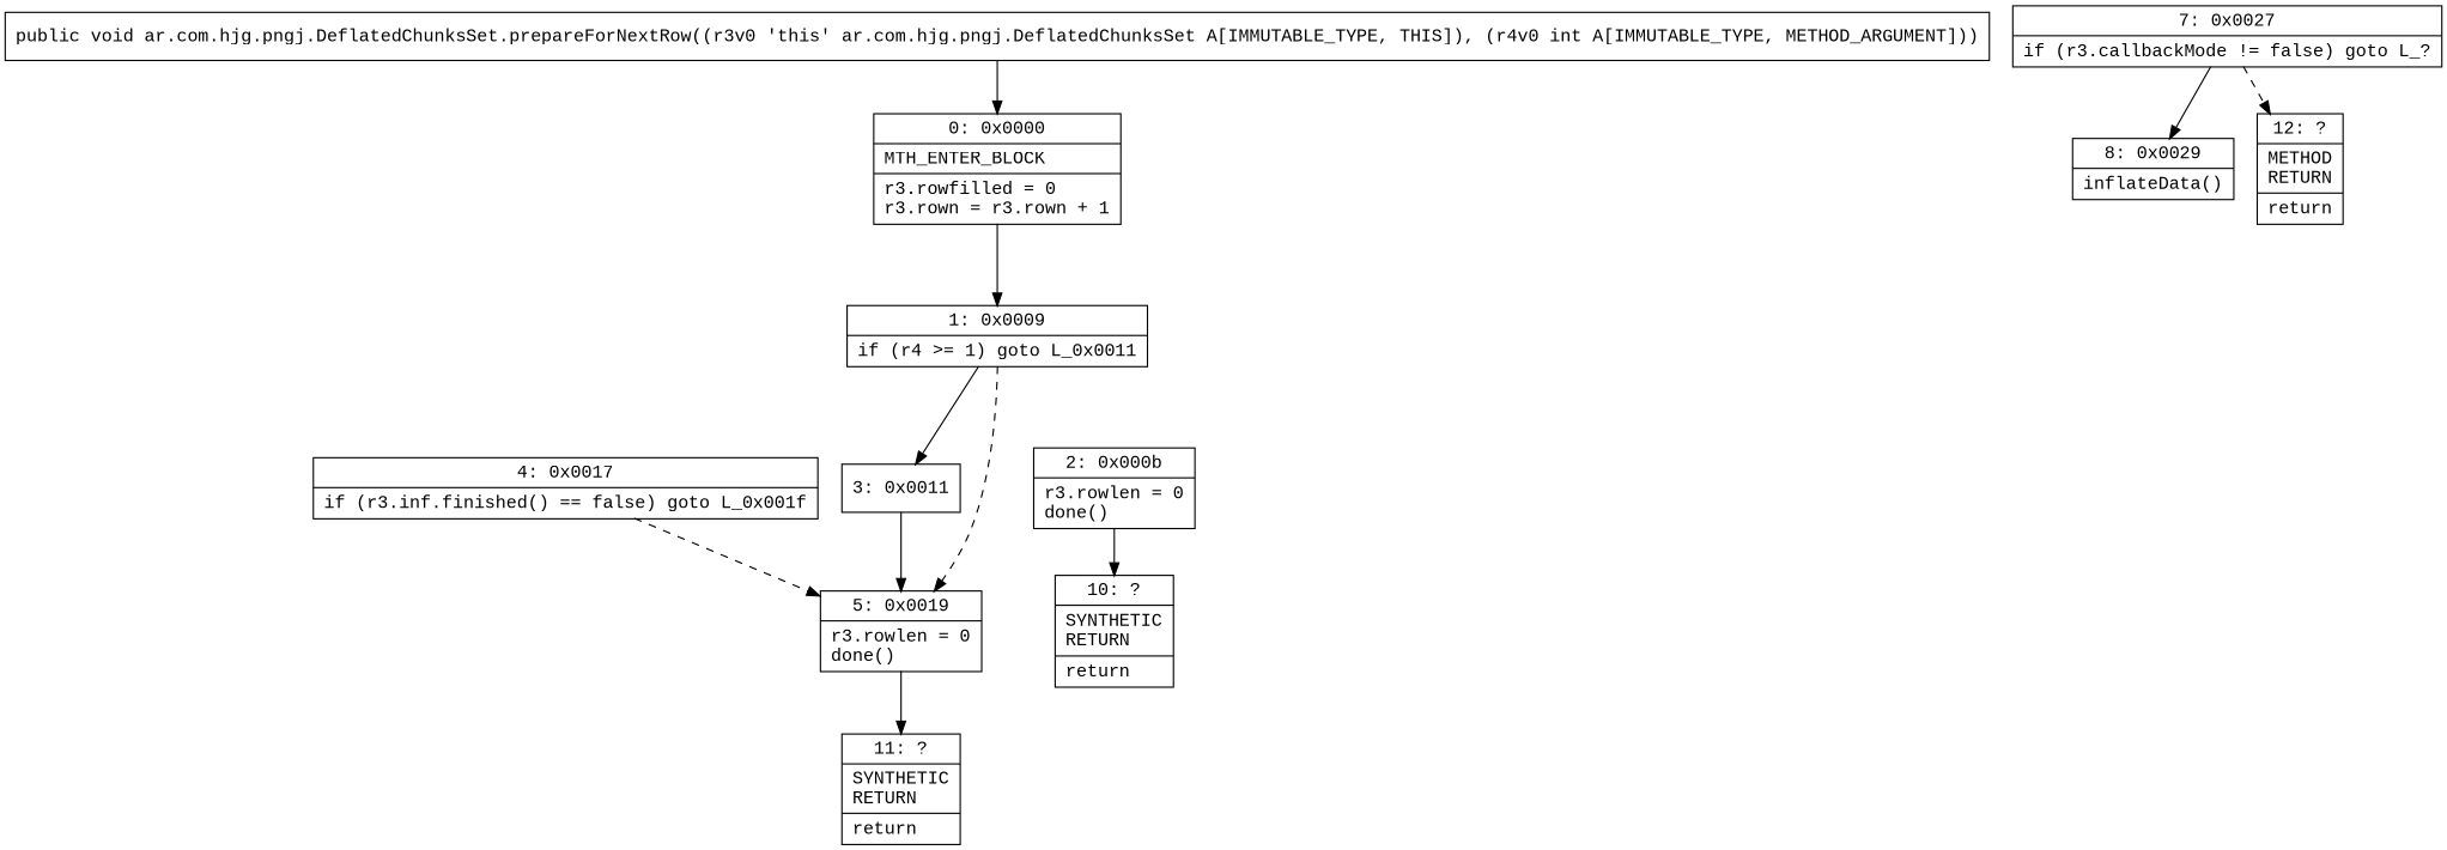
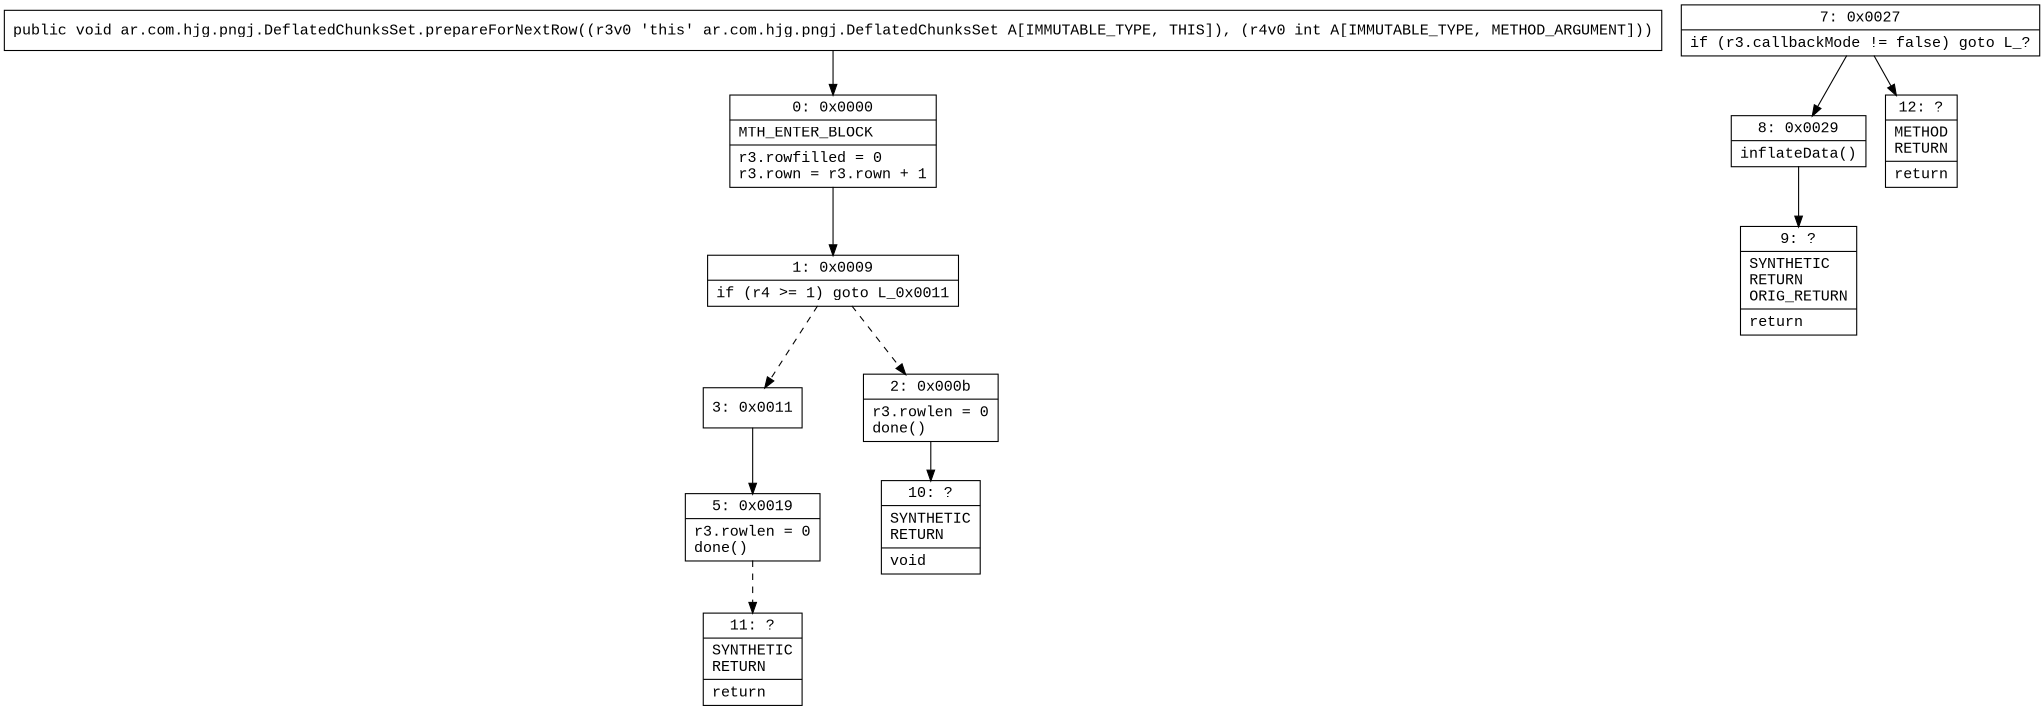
  digraph {
    fontname="Liberation Mono"
    node [fontname="Liberation Mono" shape=record]
    edge [fontname="Liberation Mono"]
    n1 [label="{0\:\ 0x0000|MTH_ENTER_BLOCK\l|r3.rowfilled = 0\lr3.rown = r3.rown + 1\l}"]
    n2 [label="{1\:\ 0x0009|if (r4 \>= 1) goto L_0x0011\l}"]
    n3 [label="{2\:\ 0x000b|r3.rowlen = 0\ldone()\l}"]
    n4 [label="{3\:\ 0x0011}"]
-   n5 [label="{10\:\ ?|SYNTHETIC\lRETURN\l|return\l}"]
+   n5 [label="{10\:\ ?|SYNTHETIC\lRETURN\l|void\l}"]
    n6 [label="{5\:\ 0x0019|r3.rowlen = 0\ldone()\l}"]
-   n7 [label="{4\:\ 0x0017|if (r3.inf.finished() == false) goto L_0x001f\l}"]
    n8 [label="{11\:\ ?|SYNTHETIC\lRETURN\l|return\l}"]
    n9 [label="{7\:\ 0x0027|if (r3.callbackMode != false) goto L_?\l}"]
    n10 [label="{8\:\ 0x0029|inflateData()\l}"]
    n11 [label="{12\:\ ?|METHOD\lRETURN\l|return\l}"]
+   n12 [label="{9\:\ ?|SYNTHETIC\lRETURN\lORIG_RETURN\l|return\l}"]
    n13 [label="{public void ar.com.hjg.pngj.DeflatedChunksSet.prepareForNextRow((r3v0 'this' ar.com.hjg.pngj.DeflatedChunksSet A[IMMUTABLE_TYPE, THIS]), (r4v0 int A[IMMUTABLE_TYPE, METHOD_ARGUMENT])) }"]
    n1 -> n2
-   n2 -> n6 [style=dashed]
-   n2 -> n4
+   n2 -> n3 [style=dashed]
+   n2 -> n4 [style=dashed]
    n3 -> n5
    n4 -> n6
-   n6 -> n8
-   n7 -> n6 [style=dashed]
+   n6 -> n8 [style=dashed]
    n9 -> n10 [style=solid]
-   n9 -> n11 [style=dashed]
+   n9 -> n11
+   n10 -> n12
    n13 -> n1
  }
